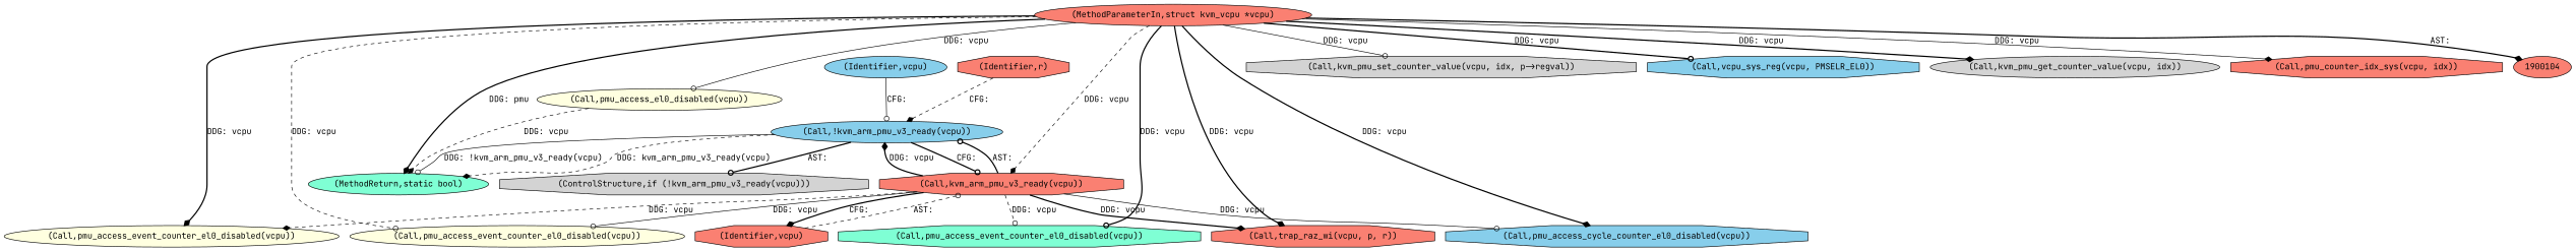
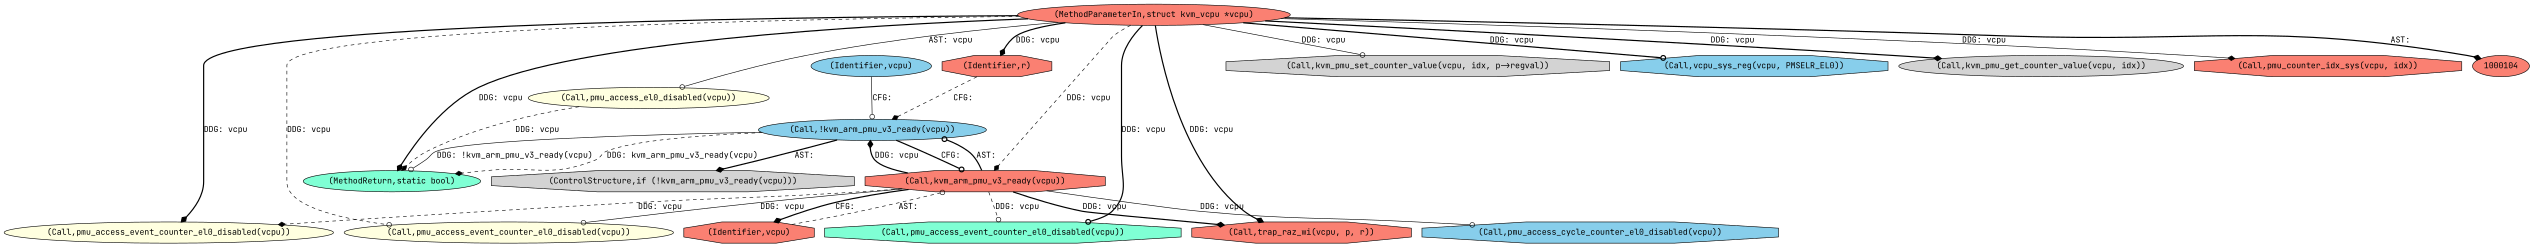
  digraph {
    fontname="JetBrains Mono"
    node [fillcolor=salmon fontname="JetBrains Mono" shape=octagon style=filled]
    edge [arrowhead=diamond fontname="JetBrains Mono" style=bold]
    n1 [fillcolor=skyblue label="(Call,!kvm_arm_pmu_v3_ready(vcpu))" shape=ellipse]
    n2 [label="(Call,kvm_arm_pmu_v3_ready(vcpu))"]
    n3 [fillcolor=lightgrey label="(ControlStructure,if (!kvm_arm_pmu_v3_ready(vcpu)))"]
    n4 [fillcolor=aquamarine label="(MethodReturn,static bool)" shape=ellipse]
    n5 [fillcolor=lightyellow label="(Call,pmu_access_event_counter_el0_disabled(vcpu))" shape=ellipse]
    n6 [fillcolor=lightyellow label="(Call,pmu_access_event_counter_el0_disabled(vcpu))" shape=ellipse]
    n7 [label="(Call,trap_raz_wi(vcpu, p, r))"]
    n8 [label="(Identifier,vcpu)"]
    n9 [fillcolor=aquamarine label="(Call,pmu_access_event_counter_el0_disabled(vcpu))"]
    n10 [fillcolor=skyblue label="(Call,pmu_access_cycle_counter_el0_disabled(vcpu))"]
    n11 [label="(MethodParameterIn,struct kvm_vcpu *vcpu)" shape=ellipse]
    n12 [fillcolor=lightyellow label="(Call,pmu_access_el0_disabled(vcpu))" shape=ellipse]
    n13 [fillcolor=lightgrey label="(Call,kvm_pmu_set_counter_value(vcpu, idx, p->regval))"]
    n14 [fillcolor=skyblue label="(Call,vcpu_sys_reg(vcpu, PMSELR_EL0))"]
    n15 [fillcolor=lightgrey label="(Call,kvm_pmu_get_counter_value(vcpu, idx))" shape=ellipse]
    n16 [label="(Call,pmu_counter_idx_sys(vcpu, idx))"]
-   1000104 [shape=ellipse label=1900104]
+   1000104 [shape=ellipse]
    n18 [fillcolor=skyblue label="(Identifier,vcpu)" shape=ellipse]
    n19 [label="(Identifier,r)"]
    n1 -> n2 [arrowhead=odot label="CFG: "]
-   n1 -> n3 [arrowhead=odot label="AST: "]
+   n1 -> n3 [label="AST: "]
    n1 -> n4 [label="DDG: kvm_arm_pmu_v3_ready(vcpu)" style=dashed]
    n1 -> n4 [arrowhead=odot label="DDG: !kvm_arm_pmu_v3_ready(vcpu)" style=solid]
    n2 -> n1 [arrowhead=odot label="AST: "]
    n2 -> n1 [label="DDG: vcpu"]
    n2 -> n5 [arrowhead=odot label="DDG: vcpu" style=solid]
    n2 -> n6 [label="DDG: vcpu" style=dashed]
    n2 -> n7 [label="DDG: vcpu"]
    n2 -> n8 [label="CFG: "]
    n2 -> n9 [arrowhead=odot label="DDG: vcpu" style=dashed]
    n2 -> n10 [arrowhead=odot label="DDG: vcpu" style=solid]
    n8 -> n2 [arrowhead=odot label="AST: " style=dashed]
    n11 -> n2 [label="DDG: vcpu" style=dashed]
-   n11 -> n4 [label="DDG: pmu"]
+   n11 -> n4 [label="DDG: vcpu"]
    n11 -> n5 [arrowhead=odot label="DDG: vcpu" style=dashed]
    n11 -> n6 [label="DDG: vcpu"]
    n11 -> n7 [label="DDG: vcpu"]
    n11 -> n9 [arrowhead=odot label="DDG: vcpu"]
-   n11 -> n10 [label="DDG: vcpu"]
-   n11 -> n12 [arrowhead=odot label="DDG: vcpu" style=solid]
+   n11 -> n19 [label="DDG: vcpu"]
+   n11 -> n12 [arrowhead=odot label="AST: vcpu" style=solid]
    n11 -> n13 [arrowhead=odot label="DDG: vcpu" style=solid]
    n11 -> n14 [arrowhead=odot label="DDG: vcpu"]
    n11 -> n15 [label="DDG: vcpu"]
    n11 -> n16 [label="DDG: vcpu" style=solid]
    n11 -> 1000104 [label="AST: "]
    n12 -> n4 [label="DDG: vcpu" style=dashed]
    n18 -> n1 [arrowhead=odot label="CFG: " style=solid]
    n19 -> n1 [label="CFG: " style=dashed]
  }
